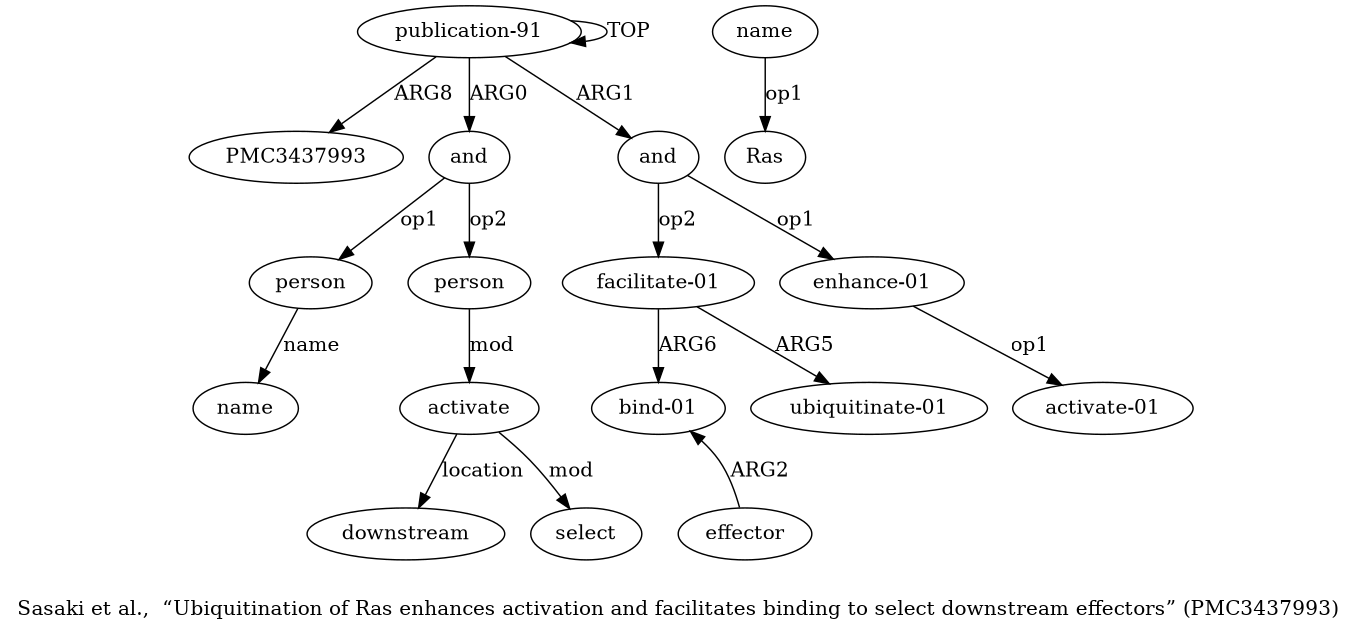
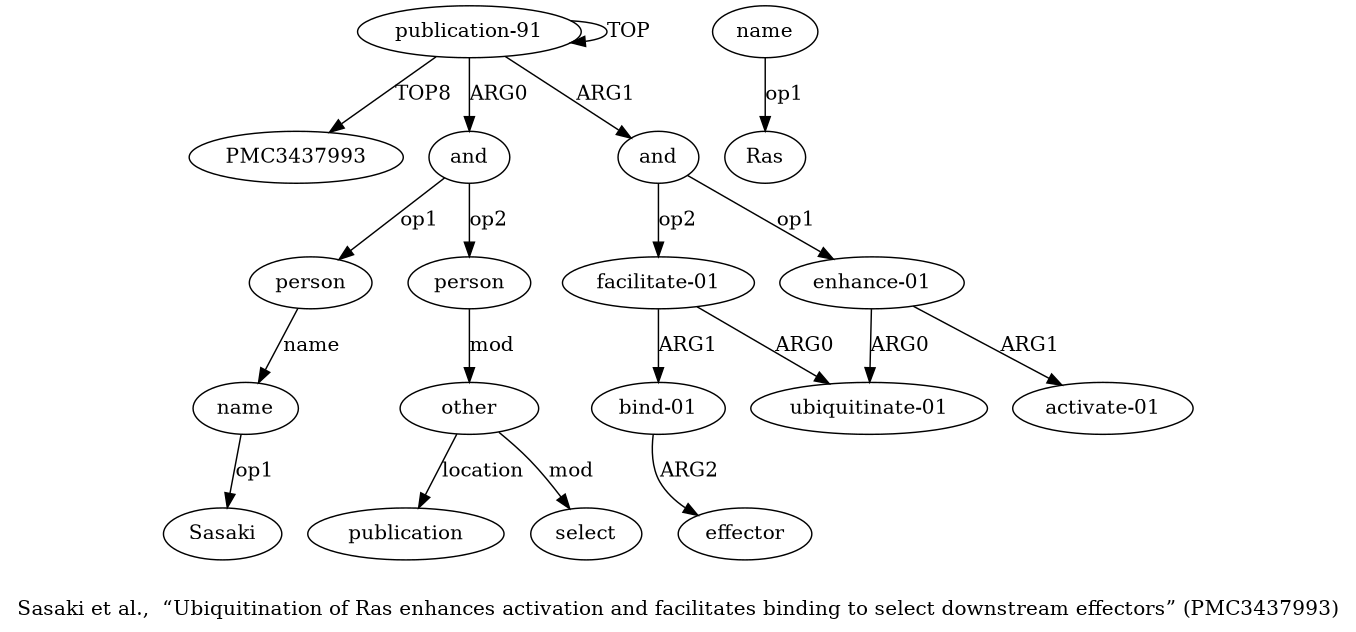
  digraph {
    label="Sasaki et al.,  “Ubiquitination of Ras enhances activation and facilitates binding to select downstream effectors” (PMC3437993)"
    node [color=black gold_ind=-1 gold_label=name test_ind=-1 test_label=name]
    edge [color=black gold_label=op1 test_label=op1]
-   n1 [gold_ind=15 gold_label=downstream label=downstream test_ind=15 test_label=downstream]
+   n1 [gold_ind=15 gold_label=downstream label=publication test_ind=15 test_label=downstream]
    n2 [gold_ind=14 gold_label=effector label=effector test_ind=14 test_label=effector]
    n3 [gold_ind=16 gold_label=select label=select test_ind=16 test_label=select]
    n4 [gold_ind=11 gold_label="activate-01" label="activate-01" test_ind=11 test_label="activate-01"]
    n5 [gold_ind=10 label=name test_ind=10]
    n6 [gold_label=Ras label=Ras test_label=Ras]
    n7 [gold_ind=13 gold_label="bind-01" label="bind-01" test_ind=13 test_label="bind-01"]
    n8 [gold_ind=12 gold_label="facilitate-01" label="facilitate-01" test_ind=12 test_label="facilitate-01"]
    n9 [gold_ind=8 gold_label="ubiquitinate-01" label="ubiquitinate-01" test_ind=8 test_label="ubiquitinate-01"]
+   n10 [gold_label=Sasaki label=Sasaki test_label=Sasaki]
    n11 [gold_label=PMC3437993 label=PMC3437993 test_label=PMC3437993]
    n12 [gold_ind=1 gold_label=and label=and test_ind=1 test_label=and]
    n13 [gold_ind=2 gold_label=person label=person test_ind=2 test_label=person]
    n14 [gold_ind=4 gold_label=person label=person test_ind=4 test_label=person]
    n15 [gold_ind=3 label=name test_ind=3]
-   n16 [gold_ind=5 gold_label=other label=activate test_ind=5 test_label=other]
+   n16 [gold_ind=5 gold_label=other label=other test_ind=5 test_label=other]
    n17 [gold_ind=0 gold_label="publication-91" label="publication-91" test_ind=0 test_label="publication-91"]
    n18 [gold_ind=6 gold_label=and label=and test_ind=6 test_label=and]
    n19 [gold_ind=7 gold_label="enhance-01" label="enhance-01" test_ind=7 test_label="enhance-01"]
    n5 -> n6 [label=op1]
-   n2 -> n7 [gold_label=ARG2 label=ARG2 test_label=ARG2]
-   n8 -> n7 [gold_label=ARG1 label=ARG6 test_label=ARG1]
-   n8 -> n9 [gold_label=ARG0 label=ARG5 test_label=ARG0]
+   n7 -> n2 [gold_label=ARG2 label=ARG2 test_label=ARG2]
+   n8 -> n7 [gold_label=ARG1 label=ARG1 test_label=ARG1]
+   n8 -> n9 [gold_label=ARG0 label=ARG0 test_label=ARG0]
    n12 -> n13 [label=op1]
    n12 -> n14 [gold_label=op2 label=op2 test_label=op2]
    n13 -> n15 [gold_label=name label=name test_label=name]
    n14 -> n16 [gold_label=mod label=mod test_label=mod]
+   n15 -> n10 [label=op1]
    n16 -> n1 [gold_label=location label=location test_label=location]
    n16 -> n3 [gold_label=mod label=mod test_label=mod]
-   n17 -> n11 [gold_label=ARG8 label=ARG8 test_label=ARG8]
+   n17 -> n11 [gold_label=ARG8 label=TOP8 test_label=ARG8]
    n17 -> n12 [gold_label=ARG0 label=ARG0 test_label=ARG0]
    n17 -> n17 [gold_label=TOP label=TOP test_label=TOP]
    n17 -> n18 [gold_label=ARG1 label=ARG1 test_label=ARG1]
    n18 -> n8 [gold_label=op2 label=op2 test_label=op2]
    n18 -> n19 [label=op1]
-   n19 -> n4 [gold_label=ARG1 label=op1 test_label=ARG1]
+   n19 -> n4 [gold_label=ARG1 label=ARG1 test_label=ARG1]
+   n19 -> n9 [gold_label=ARG0 label=ARG0 test_label=ARG0]
  }
